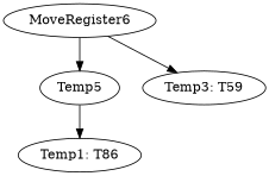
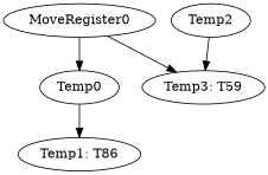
  digraph {
    ordering=out
-   MoveRegister0 [label=MoveRegister6]
-   Temp0 [label=Temp5]
+   MoveRegister0
+   Temp0
    "Temp3: T59"
    n4 [label="Temp1: T86"]
+   Temp2
    MoveRegister0 -> Temp0
    MoveRegister0 -> "Temp3: T59"
    Temp0 -> n4
+   Temp2 -> "Temp3: T59"
  }
